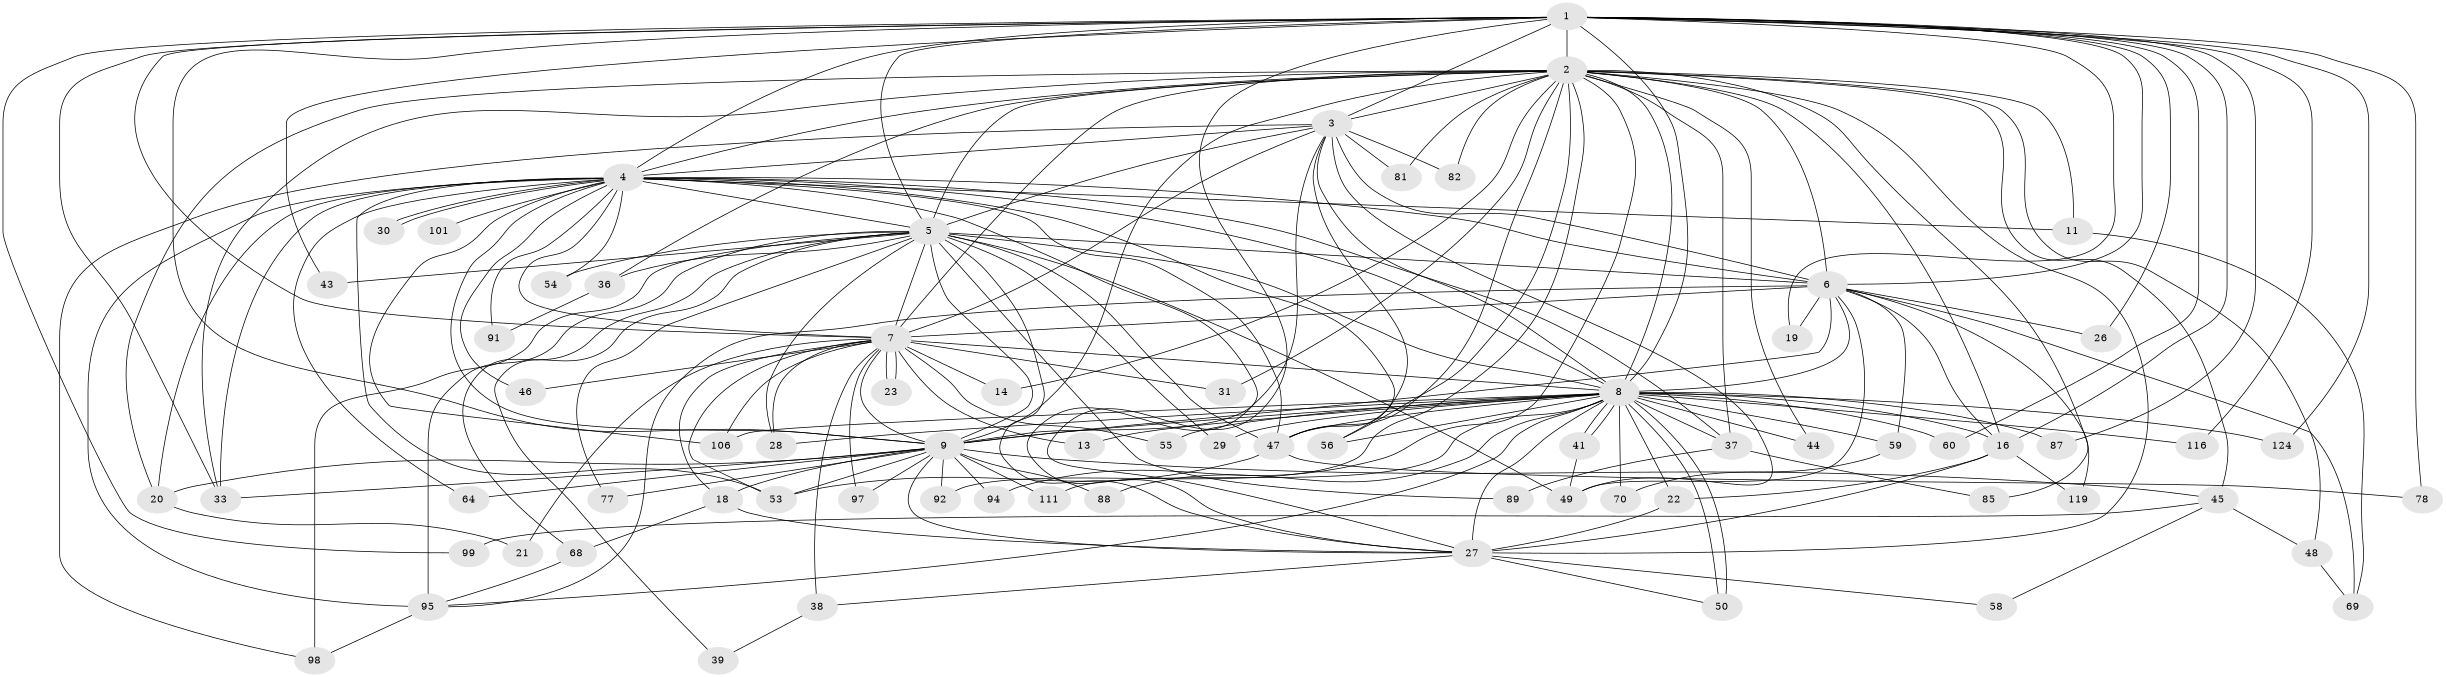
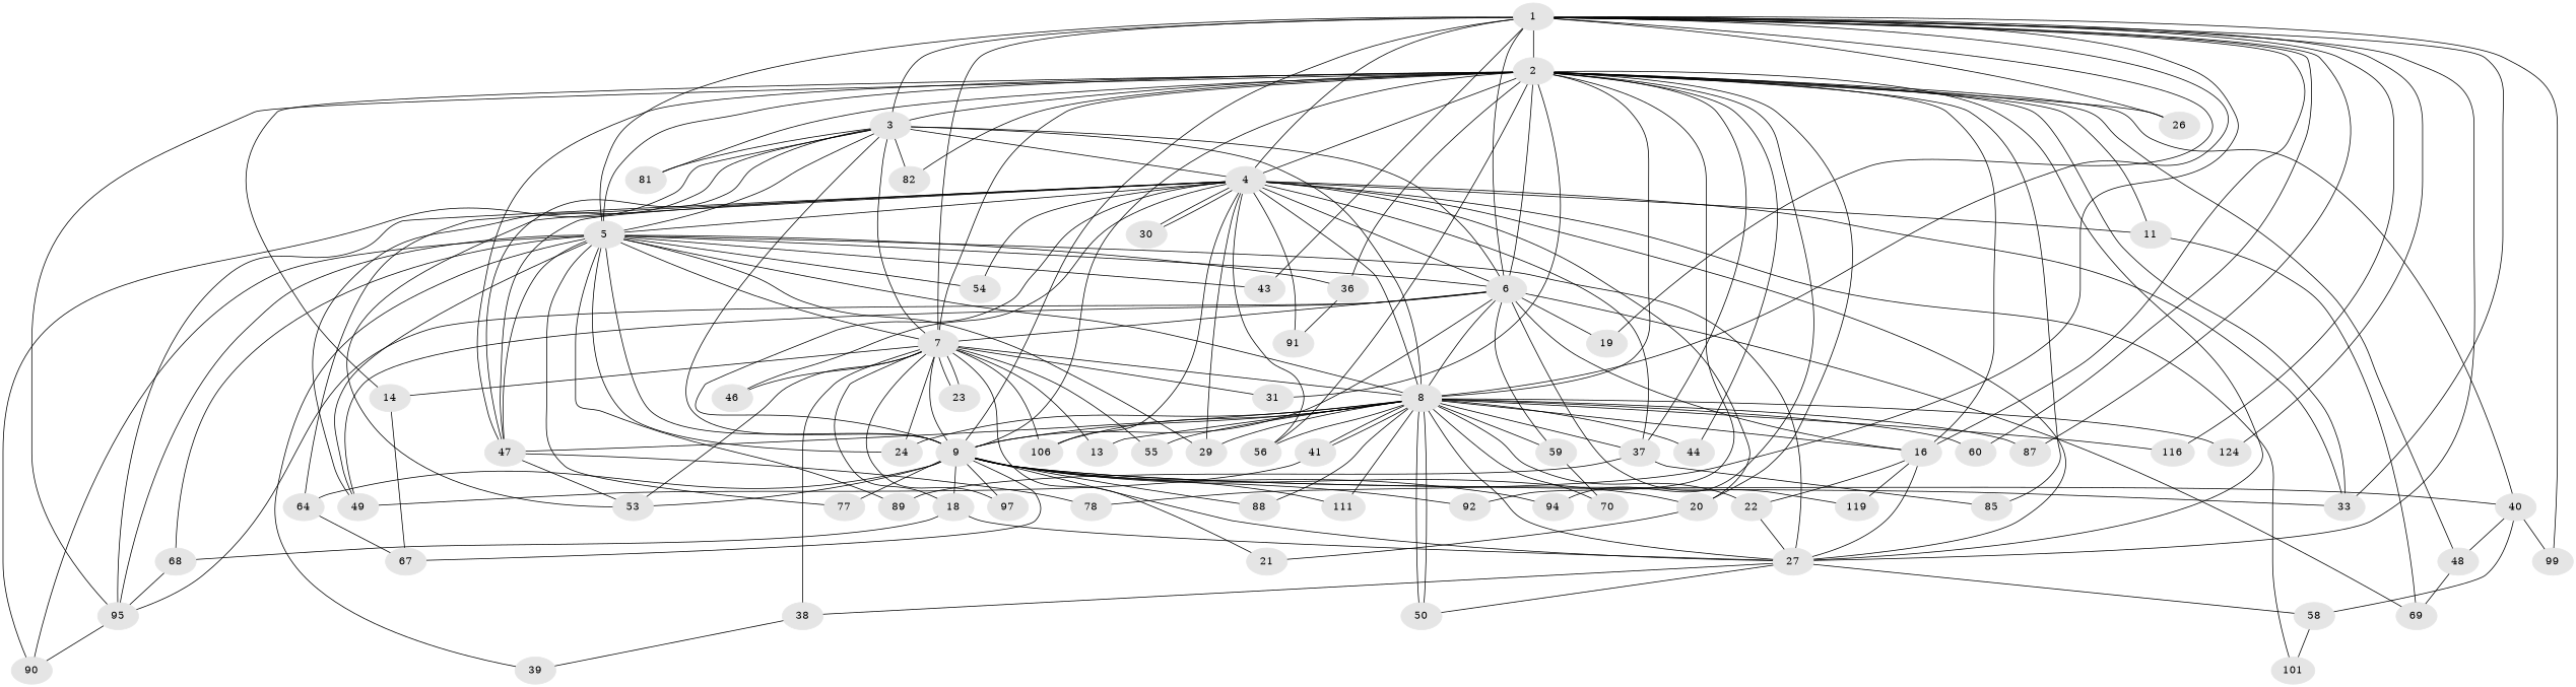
  graph {
    node [color=gray90 style=filled]
    1 [super="+72"]
    2 [super="+107+42+90+100+52+10"]
    3 [super="+25+109+35+73+91"]
    4
    5 [super="+15"]
    6 [super="+12"]
    7
    8
    9
    16 [super="+66+76"]
    19
    26
    27 [super="+134+103+75+84"]
    33 [super="+139"]
    43
    60
    78
    87
    99
    116
    124
    11
    14
    20
    31
    36
    37 [super="+121+63"]
    44
-   45 [super="+132+65"]
+   45 [super="+132+65" label=40]
    47 [super="+71"]
    48
    81
    82
    85
    92
    94
    95 [super="+123+96"]
    56
    49
-   98 [super="+135"]
+   98 [super="+135" label=90]
    30
    46
    53 [super="+110+104"]
    54
    64
    n46 [label=91]
    101
    106 [super="+128"]
-   28 [super="+108"]
+   28 [super="+108" label=24]
    29
    39
    68
    77 [super="+113"]
    89
    59
    69 [super="+145"]
    119
    13
    18 [super="+74"]
    21
    23
    38 [super="+129"]
    55
    97
    22
    41
    50
    70
    88
    111
+   67 [super="+126"]
    58
    1 -- 2 [weight=4]
    1 -- 3
    1 -- 4
    1 -- 5 [weight=2]
    1 -- 6 [weight=2]
    1 -- 7
    1 -- 8
    1 -- 9
    1 -- 16
    1 -- 19
    1 -- 26
    1 -- 27
    1 -- 33
    1 -- 43
    1 -- 60
    1 -- 78
    1 -- 87
    1 -- 99
    1 -- 116
    1 -- 124
    2 -- 3 [weight=4]
    2 -- 4 [weight=4]
    2 -- 5 [weight=5]
    2 -- 6 [weight=9]
    2 -- 7 [weight=3]
    2 -- 8 [weight=5]
    2 -- 9 [weight=5]
    2 -- 16 [weight=2]
-   6 -- 26
+   2 -- 26
    2 -- 27 [weight=2]
    2 -- 33
    2 -- 11
    2 -- 14
    2 -- 20 [weight=2]
    2 -- 31
    2 -- 36
    2 -- 37
    2 -- 44
    2 -- 45 [weight=2]
    2 -- 47
    2 -- 48 [weight=2]
    2 -- 81
    2 -- 82
    2 -- 85
    2 -- 92
    2 -- 94
-   8 -- 95
+   2 -- 95
    2 -- 56
    3 -- 4
    3 -- 5
    3 -- 6 [weight=2]
    3 -- 7 [weight=2]
    3 -- 8 [weight=2]
    3 -- 9
    3 -- 47
    3 -- 81
    3 -- 82
    3 -- 49
    3 -- 98
    4 -- 5
    4 -- 6
-   4 -- 7
+   4 -- 29
    4 -- 8
    4 -- 9
    4 -- 27
    4 -- 33
    4 -- 11
    4 -- 20
    4 -- 37 [weight=2]
    4 -- 47
    4 -- 95
    4 -- 56
    4 -- 30
    4 -- 30
    4 -- 46
    4 -- 53
    4 -- 54
    4 -- 64
    4 -- n46
    4 -- 101
    4 -- 106
    5 -- 6
    5 -- 7
    5 -- 8 [weight=2]
    5 -- 9 [weight=2]
    5 -- 27
    5 -- 43
    5 -- 36
    5 -- 47
    5 -- 95 [weight=2]
    5 -- 49
    5 -- 98
    5 -- 54
    5 -- 28
    5 -- 29
    5 -- 39
    5 -- 68
    5 -- 77
    5 -- 89
    6 -- 7
    6 -- 8 [weight=2]
    6 -- 9
    6 -- 16
    6 -- 19
    6 -- 95
    6 -- 49
    6 -- 59
    6 -- 69
    6 -- 119
    7 -- 8
    7 -- 9
    7 -- 14
    7 -- 31
    7 -- 46
    7 -- 53
    7 -- 106
    7 -- 28
    7 -- 13
    7 -- 18
    7 -- 21
    7 -- 23
    7 -- 23
    7 -- 38 [weight=2]
    7 -- 55
    7 -- 97
    8 -- 9
    8 -- 16
    8 -- 27
    8 -- 60
    8 -- 87
    8 -- 116
    8 -- 124
    8 -- 37
    8 -- 44
    8 -- 47
    8 -- 56
    8 -- 106
    8 -- 28
    8 -- 29
    8 -- 59
    8 -- 13
    8 -- 55
    8 -- 22
    8 -- 41
    8 -- 41
    8 -- 50
    8 -- 50
    8 -- 70
    8 -- 88
    8 -- 111
    9 -- 27
    9 -- 33
    9 -- 20
    9 -- 45
    9 -- 92
    9 -- 94
    9 -- 53
    9 -- 64
    9 -- 77 [weight=2]
    9 -- 18 [weight=2]
    9 -- 97
    9 -- 88
    9 -- 111
+   9 -- 67
    16 -- 27
    16 -- 119
    16 -- 22
    27 -- 38
    27 -- 50
    27 -- 58
    11 -- 69
+   14 -- 67
    20 -- 21
    36 -- n46
    37 -- 85
    37 -- 89
    45 -- 99
    45 -- 48
    45 -- 58
    47 -- 78
    47 -- 53
    48 -- 69
    95 -- 98
+   64 -- 67
    68 -- 95
    59 -- 70
    18 -- 27
    18 -- 68
    38 -- 39
    22 -- 27
    41 -- 49
+   58 -- 101
  }
